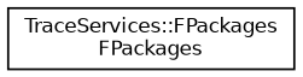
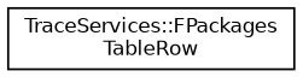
  digraph {
    rankdir=LR
-   n1 [color=black fillcolor=white fontname=Helvetica fontsize=10 height=0.2 label="TraceServices::FPackages\lFPackages" shape=box style=filled width=0.4]
+   n1 [color=black fillcolor=white fontname=Helvetica fontsize=10 height=0.2 label="TraceServices::FPackages\lTableRow" shape=box style=filled width=0.4]
  }
